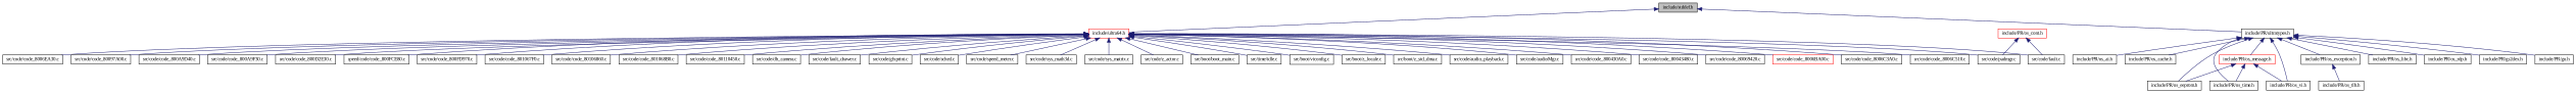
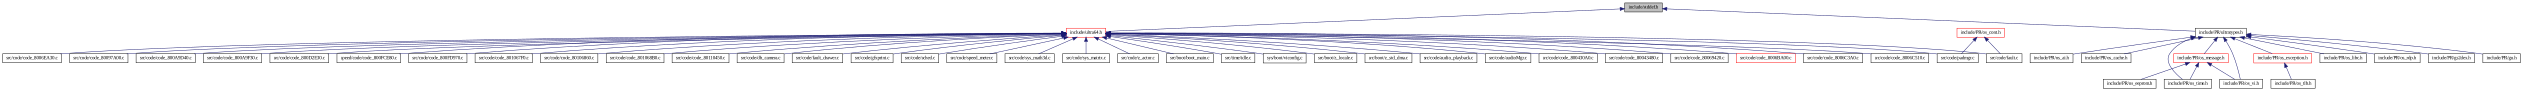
  digraph {
    fontname="Liberation Serif"
    node [color=black fillcolor=white fontname="Liberation Serif" fontsize=10 shape=record style=filled]
    edge [color=midnightblue dir=back fontname="Liberation Serif" fontsize=10 labelfontname=Helvetica labelfontsize=10 style=solid]
    n1 [fillcolor=grey75 fontcolor=black height=0.2 label="include/stddef.h" width=0.4]
    n2 [height=0.2 label="include/PR/ultratypes.h" width=0.4]
    n3 [color=red height=0.2 label="include/ultra64.h" width=0.4]
    n4 [height=0.2 label="include/PR/gs2dex.h" width=0.4]
    n5 [height=0.2 label="include/PR/gu.h" width=0.4]
    n6 [height=0.2 label="include/PR/os_ai.h" width=0.4]
    n7 [height=0.2 label="include/PR/os_cache.h" width=0.4]
    n8 [color=red height=0.2 label="include/PR/os_message.h" width=0.4]
    n9 [height=0.2 label="include/PR/os_eeprom.h" width=0.4]
    n10 [height=0.2 label="include/PR/os_time.h" width=0.4]
    n11 [height=0.2 label="include/PR/os_vi.h" width=0.4]
-   n12 [height=0.2 label="include/PR/os_exception.h" width=0.4]
+   n12 [color=red height=0.2 label="include/PR/os_exception.h" width=0.4]
    n13 [height=0.2 label="include/PR/os_libc.h" width=0.4]
    n14 [height=0.2 label="include/PR/os_rdp.h" width=0.4]
    n15 [height=0.2 label="src/code/fault.c" width=0.4]
    n16 [height=0.2 label="src/code/padmgr.c" width=0.4]
    n17 [height=0.2 label="src/boot/boot_main.c" width=0.4]
    n18 [height=0.2 label="src/time/idle.c" width=0.4]
-   n19 [height=0.2 label="src/boot/viconfig.c" width=0.4]
+   n19 [height=0.2 label="sys/boot/viconfig.c" width=0.4]
    n20 [height=0.2 label="src/boot/z_locale.c" width=0.4]
    n21 [height=0.2 label="src/boot/z_std_dma.c" width=0.4]
    n22 [height=0.2 label="src/code/audio_playback.c" width=0.4]
    n23 [height=0.2 label="src/code/audioMgr.c" width=0.4]
    n24 [height=0.2 label="src/code/code_800430A0.c" width=0.4]
    n25 [height=0.2 label="src/code/code_80043480.c" width=0.4]
    n26 [height=0.2 label="src/code/code_80069420.c" width=0.4]
    n27 [color=red height=0.2 label="src/code/code_8006BA00.c" width=0.4]
    n28 [height=0.2 label="src/code/code_8006C3A0.c" width=0.4]
    n29 [height=0.2 label="src/code/code_8006C510.c" width=0.4]
    n30 [height=0.2 label="src/code/code_8006EA30.c" width=0.4]
    n31 [height=0.2 label="src/code/code_80097A00.c" width=0.4]
    n32 [height=0.2 label="src/code/code_800A9D40.c" width=0.4]
    n33 [height=0.2 label="src/code/code_800A9F30.c" width=0.4]
    n34 [height=0.2 label="src/code/code_800D2E30.c" width=0.4]
    n35 [height=0.2 label="speed/code/code_800FCE80.c" width=0.4]
    n36 [height=0.2 label="src/code/code_800FD970.c" width=0.4]
    n37 [height=0.2 label="src/code/code_801067F0.c" width=0.4]
    n38 [height=0.2 label="src/code/code_80106860.c" width=0.4]
    n39 [height=0.2 label="src/code/code_801068B0.c" width=0.4]
    n40 [height=0.2 label="src/code/code_80110450.c" width=0.4]
    n41 [height=0.2 label="src/code/db_camera.c" width=0.4]
    n42 [height=0.2 label="src/code/fault_drawer.c" width=0.4]
    n43 [height=0.2 label="src/code/gfxprint.c" width=0.4]
    n44 [height=0.2 label="src/code/sched.c" width=0.4]
    n45 [height=0.2 label="src/code/speed_meter.c" width=0.4]
    n46 [height=0.2 label="src/code/sys_math3d.c" width=0.4]
    n47 [height=0.2 label="src/code/sys_matrix.c" width=0.4]
    n48 [height=0.2 label="src/code/z_actor.c" width=0.4]
    n49 [color=red height=0.2 label="include/PR/os_cont.h" width=0.4]
    n50 [height=0.2 label="include/PR/os_tlb.h" width=0.4]
    n1 -> n2
    n1 -> n3
    n2 -> n4
    n2 -> n5
    n2 -> n6
    n2 -> n7
    n2 -> n8
-   n2 -> n9
    n2 -> n10
    n2 -> n11
    n2 -> n12
    n2 -> n13
    n2 -> n14
    n3 -> n15
    n3 -> n16
    n3 -> n17
    n3 -> n18
    n3 -> n19
    n3 -> n20
    n3 -> n21
    n3 -> n22
    n3 -> n23
    n3 -> n24
    n3 -> n25
    n3 -> n26
    n3 -> n27
    n3 -> n28
    n3 -> n29
    n3 -> n30
    n3 -> n31
    n3 -> n32
    n3 -> n33
    n3 -> n34
    n3 -> n35
    n3 -> n36
    n3 -> n37
    n3 -> n38
    n3 -> n39
    n3 -> n40
    n3 -> n41
    n3 -> n42
    n3 -> n43
    n3 -> n44
    n3 -> n45
    n3 -> n46
    n3 -> n47
    n3 -> n48
    n8 -> n9
    n8 -> n10
    n8 -> n11
    n12 -> n50
    n49 -> n15
    n49 -> n16
  }
